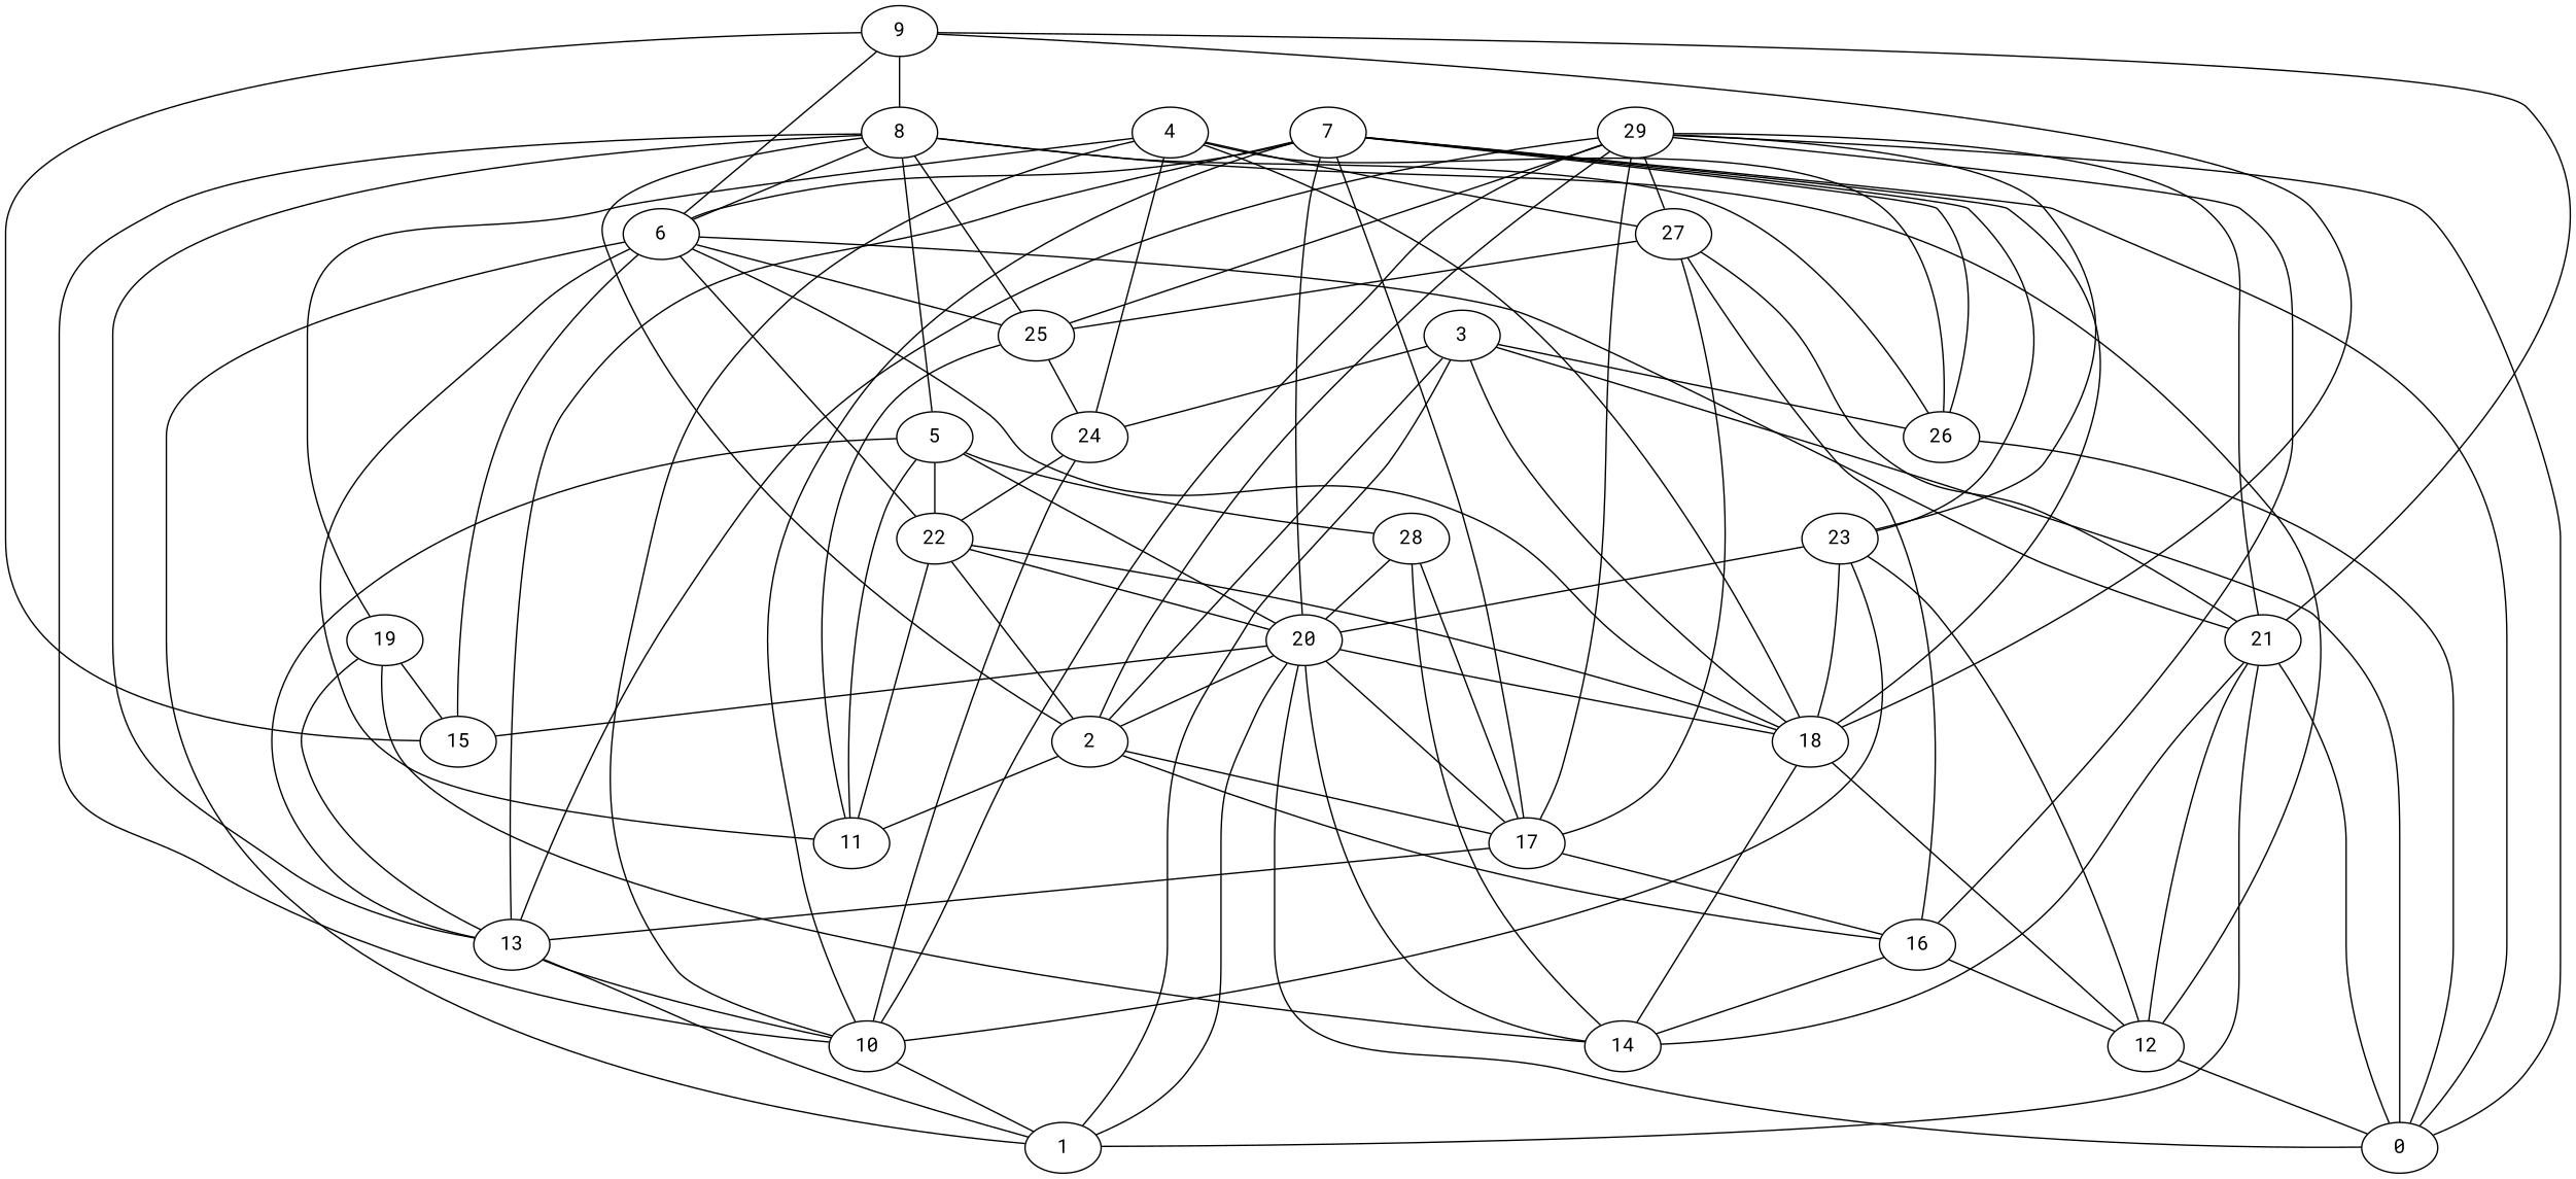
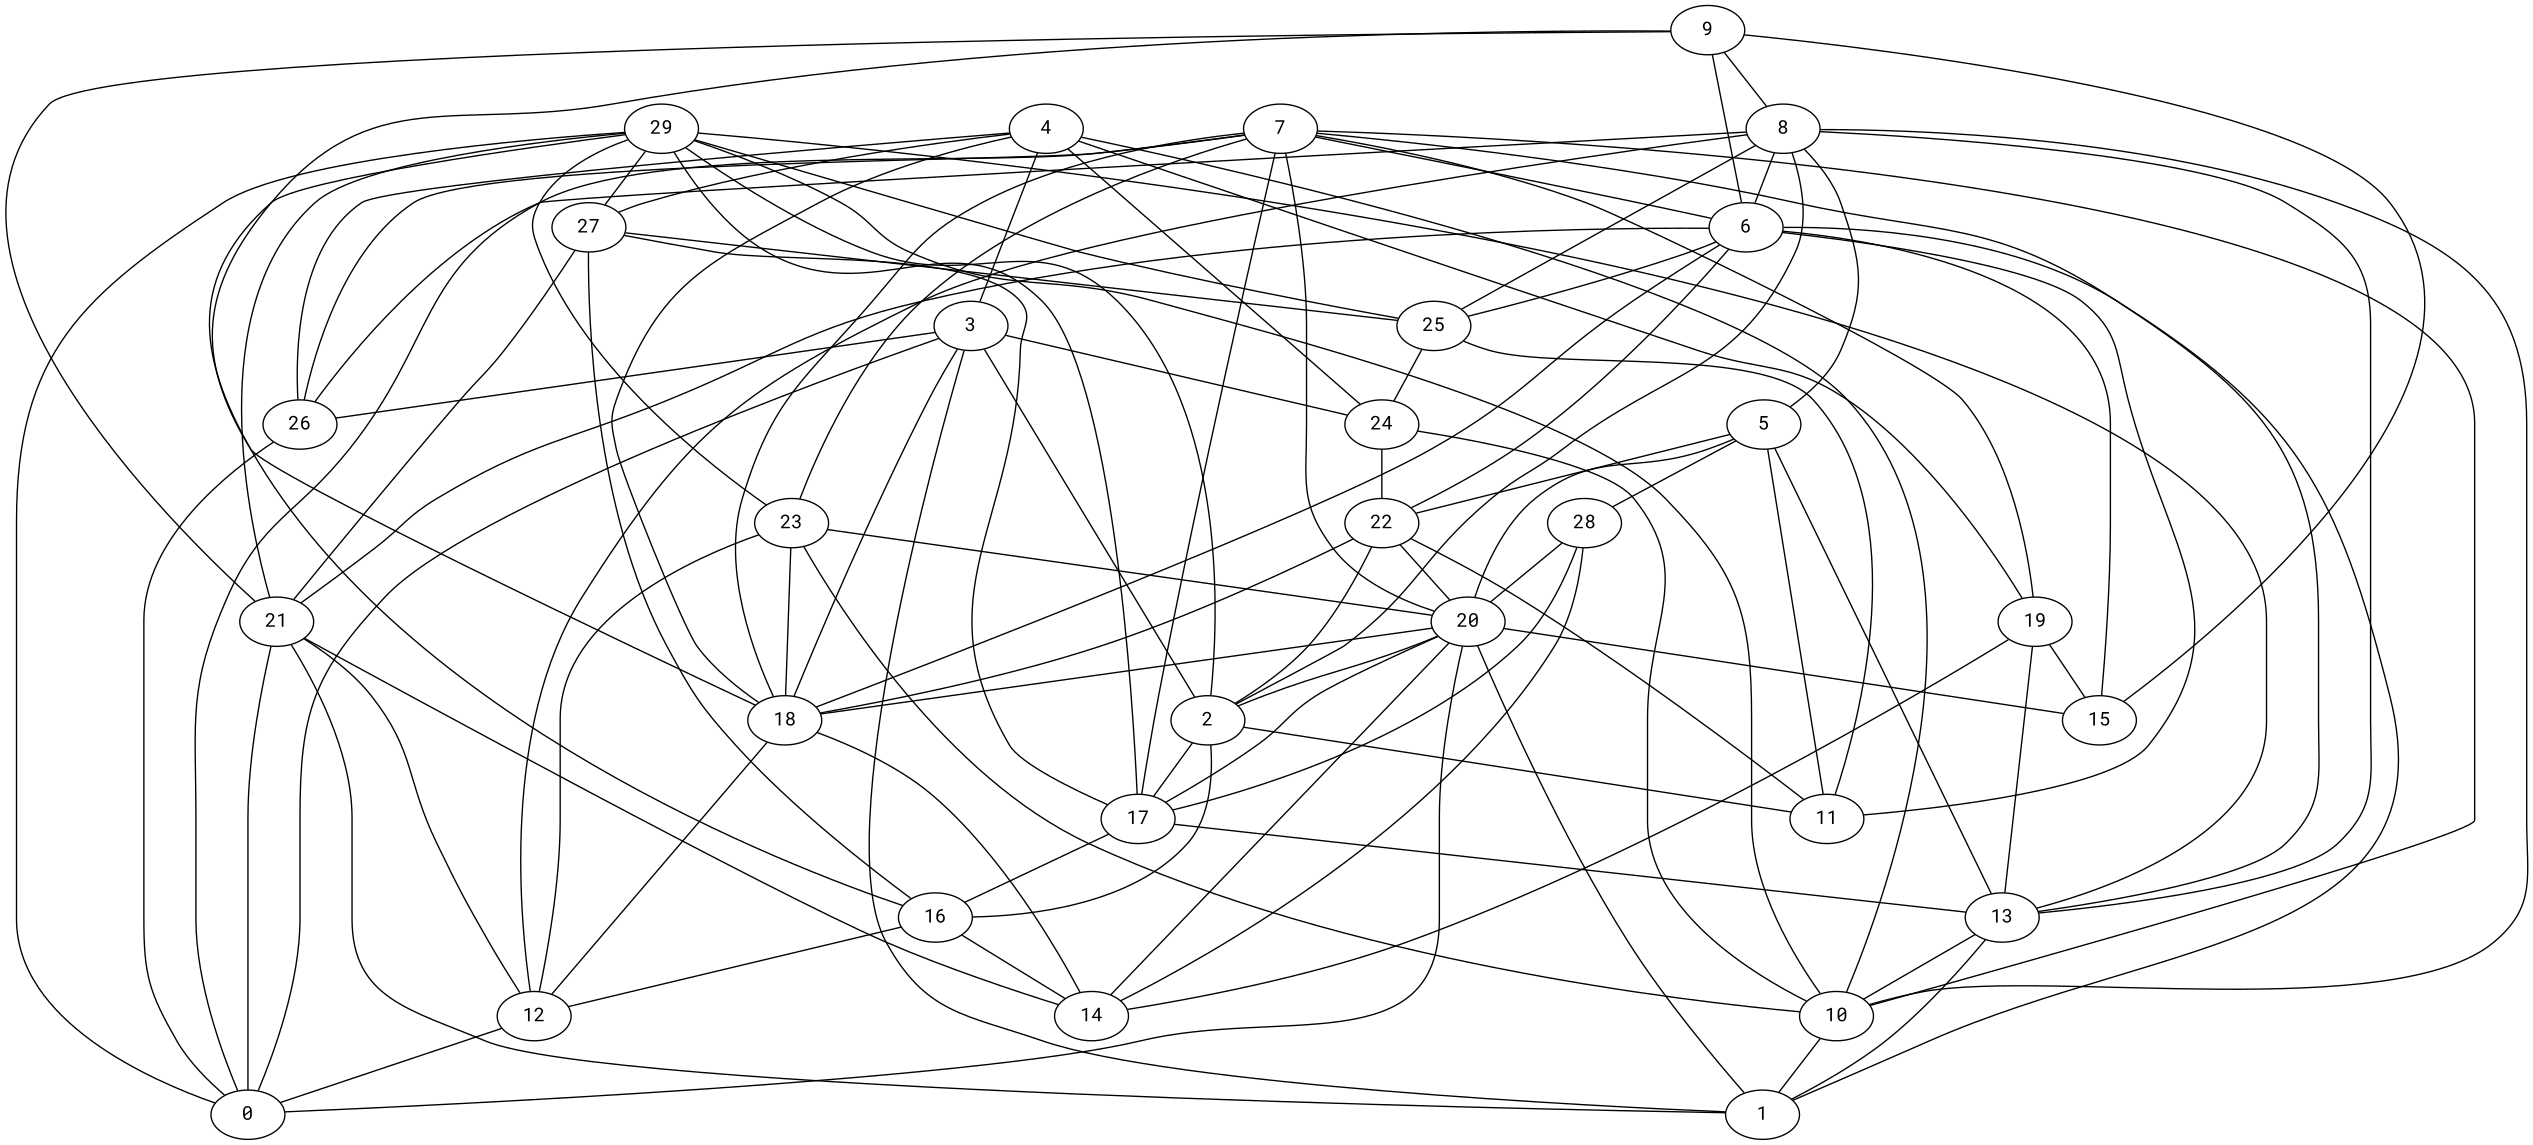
  digraph {
    fontname="Roboto Mono"
    node [fontname="Roboto Mono"]
    edge [color=black dir=none fontname="Roboto Mono"]
    27
    16
    25
    17
    21
    14
    12
    11
    24
    4
    10
    3
    18
    19
    1
    2
    0
    26
    9
    6
    15
    8
    22
    20
    13
    28
    29
    23
    7
    5
    subgraph sub_1 {
      27
      16
      25
      17
      21
      14
      12
      11
      24
      4
      10
      3
      18
      19
      1
      2
      0
      26
      9
      6
      15
      8
      22
      20
      13
      28
      29
      23
      7
      5
    }
    27 -> 16
    27 -> 25
    27 -> 17
    27 -> 21
    16 -> 14
    16 -> 12
    25 -> 11
    25 -> 24
    17 -> 16
    17 -> 13
    21 -> 14
    21 -> 12
    21 -> 1
    21 -> 0
    12 -> 0
    24 -> 10
    24 -> 22
    4 -> 27
    4 -> 24
    4 -> 10
+   4 -> 3
    4 -> 18
    4 -> 19
    4 -> 26
    10 -> 1
    3 -> 24
    3 -> 18
    3 -> 1
    3 -> 2
    3 -> 0
    3 -> 26
    18 -> 14
    18 -> 12
    19 -> 14
    19 -> 15
    19 -> 13
    2 -> 16
    2 -> 17
    2 -> 11
    26 -> 0
    9 -> 21
    9 -> 18
    9 -> 6
    9 -> 15
    9 -> 8
    6 -> 25
    6 -> 21
    6 -> 11
    6 -> 18
    6 -> 1
    6 -> 15
    6 -> 22
    8 -> 25
    8 -> 12
    8 -> 10
    8 -> 2
    8 -> 26
    8 -> 6
    8 -> 13
    8 -> 5
    22 -> 11
    22 -> 18
    22 -> 2
    22 -> 20
    20 -> 17
    20 -> 14
    20 -> 18
    20 -> 1
    20 -> 2
    20 -> 0
    20 -> 15
    13 -> 10
    13 -> 1
    28 -> 17
    28 -> 14
    28 -> 20
    29 -> 27
    29 -> 16
    29 -> 25
    29 -> 17
    29 -> 21
    29 -> 10
    29 -> 2
    29 -> 0
    29 -> 13
    29 -> 23
    23 -> 12
    23 -> 10
    23 -> 18
    23 -> 20
    7 -> 17
    7 -> 10
    7 -> 18
+   7 -> 19
    7 -> 0
    7 -> 26
    7 -> 6
    7 -> 20
    7 -> 13
    7 -> 23
    5 -> 11
    5 -> 22
    5 -> 20
    5 -> 13
    5 -> 28
  }
